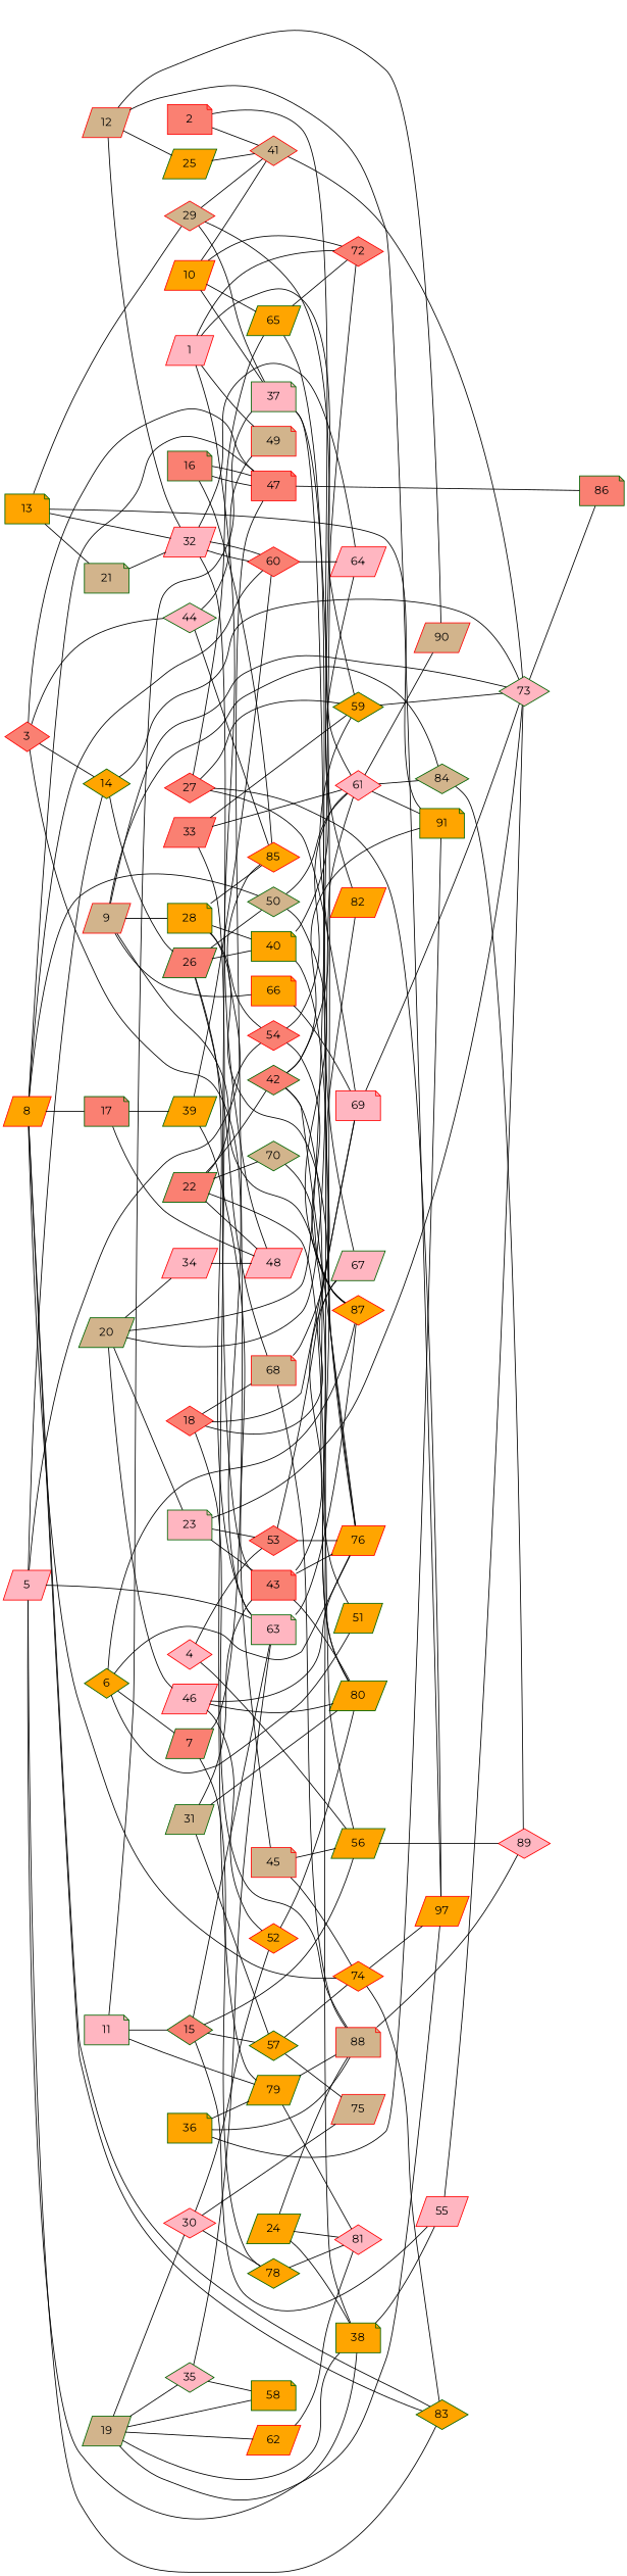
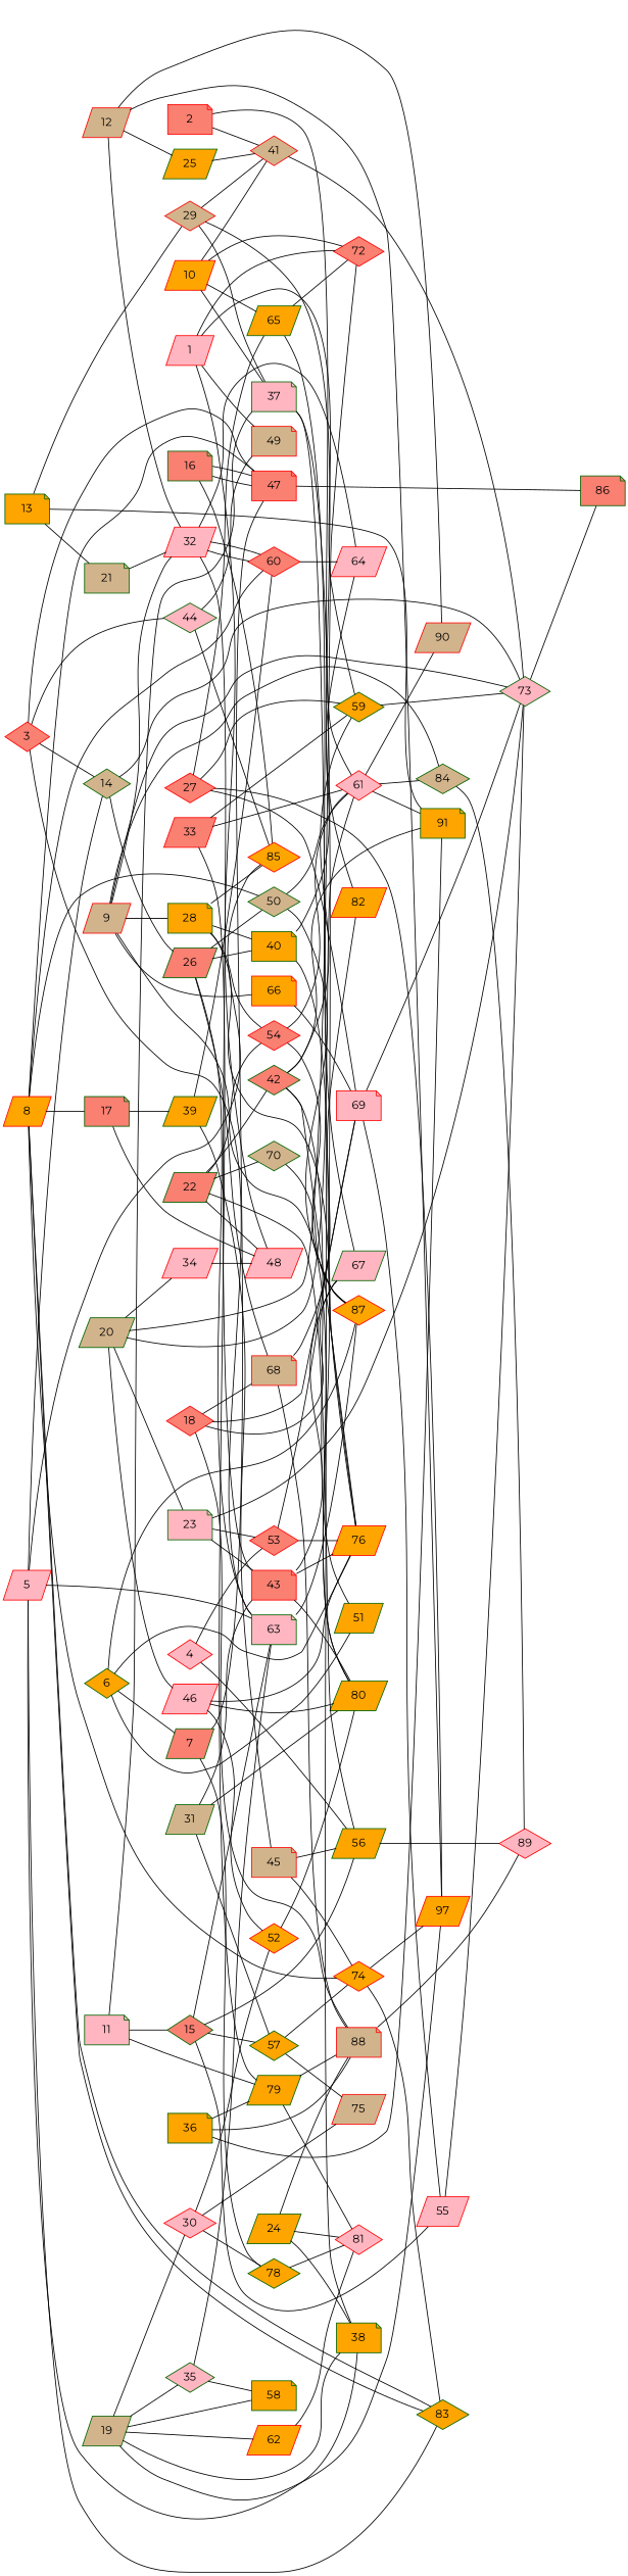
  graph {
    fontname=Montserrat
    rankdir=LR
    node [color=red fillcolor=orange fontname=Montserrat shape=parallelogram style=filled]
    edge [fontname=Montserrat]
    1 [fillcolor=lightpink]
    48 [fillcolor=lightpink]
    49 [fillcolor=tan shape=note]
    59 [color=darkgreen shape=diamond]
    72 [fillcolor=salmon shape=diamond]
    73 [color=darkgreen fillcolor=lightpink shape=diamond]
    2 [fillcolor=salmon shape=note]
    41 [fillcolor=tan shape=diamond]
    61 [fillcolor=lightpink shape=diamond]
    84 [color=darkgreen fillcolor=tan shape=diamond]
    90 [fillcolor=tan]
    91 [color=darkgreen shape=note]
    3 [fillcolor=salmon shape=diamond]
-   14 [color=darkgreen shape=diamond]
+   14 [color=darkgreen fillcolor=tan shape=diamond]
    44 [color=darkgreen fillcolor=lightpink shape=diamond]
    47 [fillcolor=salmon shape=note]
    63 [color=darkgreen fillcolor=lightpink shape=note]
    26 [color=darkgreen fillcolor=salmon]
    85 [shape=diamond]
    86 [color=darkgreen fillcolor=salmon shape=note]
    87 [shape=diamond]
    4 [fillcolor=lightpink shape=diamond]
    53 [fillcolor=salmon shape=diamond]
    56 [color=darkgreen]
    76
    69 [fillcolor=lightpink shape=note]
    89 [fillcolor=lightpink shape=diamond]
    5 [fillcolor=lightpink]
    38 [color=darkgreen shape=note]
    83 [color=darkgreen shape=diamond]
    55 [fillcolor=lightpink]
    6 [color=darkgreen shape=diamond]
    7 [color=darkgreen fillcolor=salmon]
    51 [color=darkgreen]
    78 [color=darkgreen shape=diamond]
    81 [fillcolor=lightpink shape=diamond]
    8
    17 [color=darkgreen fillcolor=salmon shape=note]
    50 [color=darkgreen fillcolor=tan shape=diamond]
    60 [fillcolor=salmon shape=diamond]
    74 [shape=diamond]
    39 [color=darkgreen]
    64 [fillcolor=lightpink]
    n44 [label=97]
    9 [fillcolor=tan]
    28 [color=darkgreen shape=note]
    66 [shape=note]
    80 [color=darkgreen]
    54 [fillcolor=salmon shape=diamond]
    40 [color=darkgreen shape=note]
    10
    37 [color=darkgreen fillcolor=lightpink shape=note]
    65 [color=darkgreen]
    67 [color=darkgreen fillcolor=lightpink]
    11 [color=darkgreen fillcolor=lightpink shape=note]
    15 [color=darkgreen fillcolor=salmon shape=diamond]
    79 [color=darkgreen]
    57 [color=darkgreen shape=diamond]
    88 [fillcolor=tan shape=note]
    12 [fillcolor=tan]
    25 [color=darkgreen]
    32 [fillcolor=lightpink]
    43 [fillcolor=salmon shape=note]
    13 [color=darkgreen shape=note]
    21 [color=darkgreen fillcolor=tan shape=note]
    29 [fillcolor=tan shape=diamond]
    82
    68 [fillcolor=tan shape=note]
    75 [fillcolor=tan]
    16 [color=darkgreen fillcolor=salmon shape=note]
    45 [fillcolor=tan shape=note]
    18 [fillcolor=salmon shape=diamond]
    19 [color=darkgreen fillcolor=tan]
    30 [fillcolor=lightpink shape=diamond]
    35 [color=darkgreen fillcolor=lightpink shape=diamond]
    58 [color=darkgreen shape=note]
    62
    52 [shape=diamond]
    20 [color=darkgreen fillcolor=tan]
    23 [color=darkgreen fillcolor=lightpink shape=note]
    34 [fillcolor=lightpink]
    46 [fillcolor=lightpink]
    22 [color=darkgreen fillcolor=salmon]
    42 [color=darkgreen fillcolor=salmon shape=diamond]
    70 [color=darkgreen fillcolor=tan shape=diamond]
    24 [color=darkgreen]
    27 [fillcolor=salmon shape=diamond]
    31 [color=darkgreen fillcolor=tan]
    33 [fillcolor=salmon]
    36 [color=darkgreen shape=note]
    1 -- 48
    1 -- 49
    1 -- 59
    1 -- 72
    59 -- 73
    73 -- 86
    2 -- 41
    2 -- 61
    41 -- 73
    61 -- 84
    61 -- 90
    61 -- 91
    84 -- 89
    3 -- 14
    3 -- 44
    3 -- 47
    3 -- 63
    14 -- 73
    14 -- 26
    44 -- 49
    44 -- 85
    47 -- 86
    63 -- 87
    26 -- 63
    26 -- 50
    26 -- 40
    26 -- 68
    4 -- 53
    4 -- 56
    53 -- 76
    53 -- 69
    56 -- 89
    69 -- 73
    5 -- 14
    5 -- 63
    5 -- 85
    5 -- 38
    5 -- 83
-   38 -- 55
+   69 -- 55
    55 -- 73
    6 -- 87
    6 -- 76
    6 -- 7
    6 -- 51
    7 -- 47
    7 -- 78
    78 -- 81
    8 -- 47
    8 -- 83
    8 -- 83
    8 -- 17
    8 -- 50
    8 -- 60
    8 -- 74
    17 -- 48
    17 -- 39
    50 -- 61
    50 -- 87
    60 -- 64
    74 -- 83
    74 -- n44
    39 -- 60
    39 -- 45
    9 -- 73
    9 -- 84
    9 -- 28
    9 -- 66
    9 -- 80
    28 -- 85
    28 -- 80
    28 -- 54
    28 -- 40
    66 -- 69
    54 -- 61
    54 -- 87
    40 -- 76
    40 -- 64
    10 -- 72
    10 -- 41
    10 -- 37
    10 -- 65
    37 -- 76
    37 -- 38
    65 -- 72
    65 -- 67
    11 -- 37
    11 -- 15
    11 -- 79
    15 -- 63
    15 -- 56
    15 -- 55
    15 -- 57
    79 -- 81
    79 -- 88
    57 -- 74
    57 -- 75
    88 -- 89
    12 -- 90
    12 -- n44
    12 -- 25
    12 -- 32
    25 -- 41
    32 -- 60
    32 -- 60
    32 -- 64
    32 -- 43
    43 -- 76
    43 -- 80
    43 -- 67
    13 -- 91
-   13 -- 32
+   9 -- 32
    13 -- 21
    13 -- 29
    21 -- 32
    29 -- 41
    29 -- 37
    29 -- 82
    68 -- 88
    68 -- 82
    16 -- 47
    16 -- 47
    16 -- 85
    45 -- 56
    45 -- 74
    18 -- 69
    18 -- 67
    18 -- 88
    18 -- 68
    19 -- 38
    19 -- n44
    19 -- 30
    19 -- 35
    19 -- 58
    19 -- 62
    30 -- 78
    30 -- 75
    30 -- 52
    35 -- 63
    35 -- 58
    62 -- 81
    52 -- 80
    20 -- 72
    20 -- 61
    20 -- 23
    20 -- 34
    20 -- 46
    23 -- 73
    23 -- 53
    23 -- 43
    34 -- 48
    46 -- 76
    46 -- 80
    46 -- 52
    22 -- 48
    22 -- 56
    22 -- 54
    22 -- 42
    22 -- 70
    42 -- 59
    42 -- 91
    42 -- 76
    42 -- 51
    70 -- 87
    24 -- 38
    24 -- 81
    24 -- 88
    27 -- 59
    27 -- 69
    27 -- n44
    27 -- 65
    31 -- 80
    31 -- 57
    31 -- 43
    33 -- 59
    33 -- 61
    33 -- 79
    36 -- 91
    36 -- 79
    36 -- 88
  }
